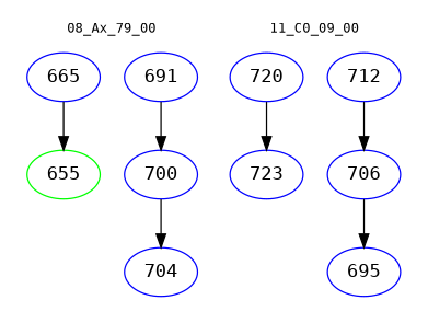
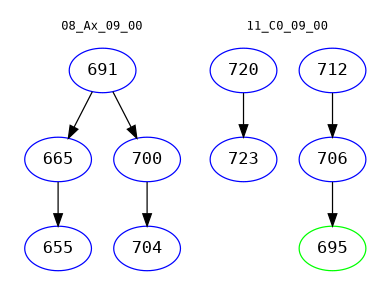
  digraph {
    fontname="DejaVu Sans Mono"
    node [color=blue fontname="DejaVu Sans Mono"]
    edge [color=black fontname="DejaVu Sans Mono"]
    n1 [label=691]
    n2 [label=665]
    n3 [label=700]
-   n4 [color=green label=655]
+   n4 [label=655]
    n5 [label=704]
    n6 [label=712]
    n7 [label=706]
    n8 [label=720]
-   n9 [label=695]
+   n9 [color=green label=695]
    n10 [label=723]
    subgraph cluster_1 {
      color=white
      fontsize=10
-     label="08_Ax_79_00"
+     label="08_Ax_09_00"
      n1
      n2
      n3
      n4
      n5
    }
    subgraph cluster_2 {
      color=white
      fontsize=10
      label="11_C0_09_00"
      n6
      n7
      n8
      n9
      n10
    }
+   n1 -> n2
    n1 -> n3
    n2 -> n4
    n3 -> n5
    n6 -> n7
    n7 -> n9
    n8 -> n10
  }
